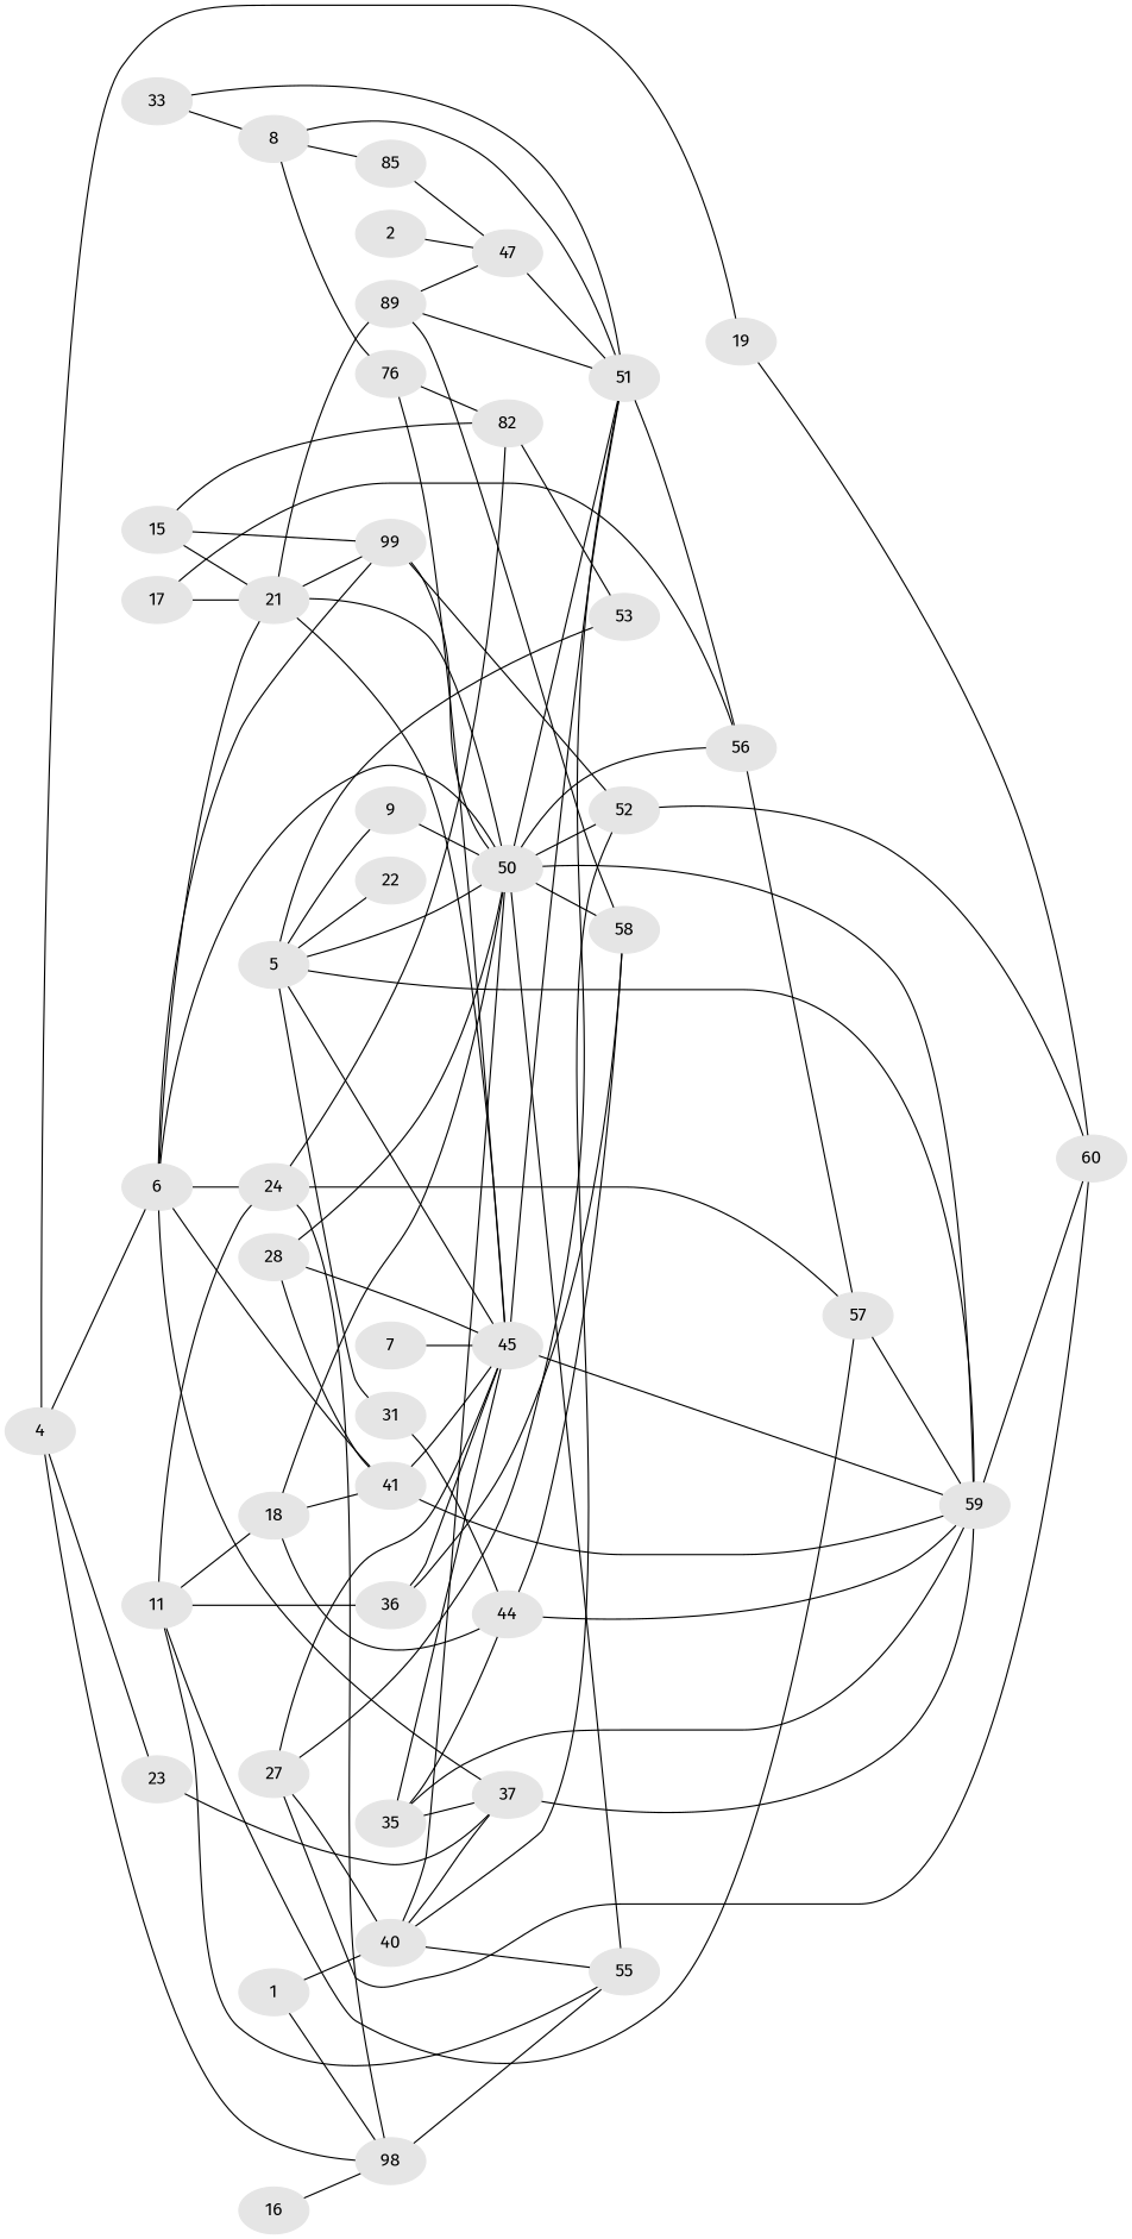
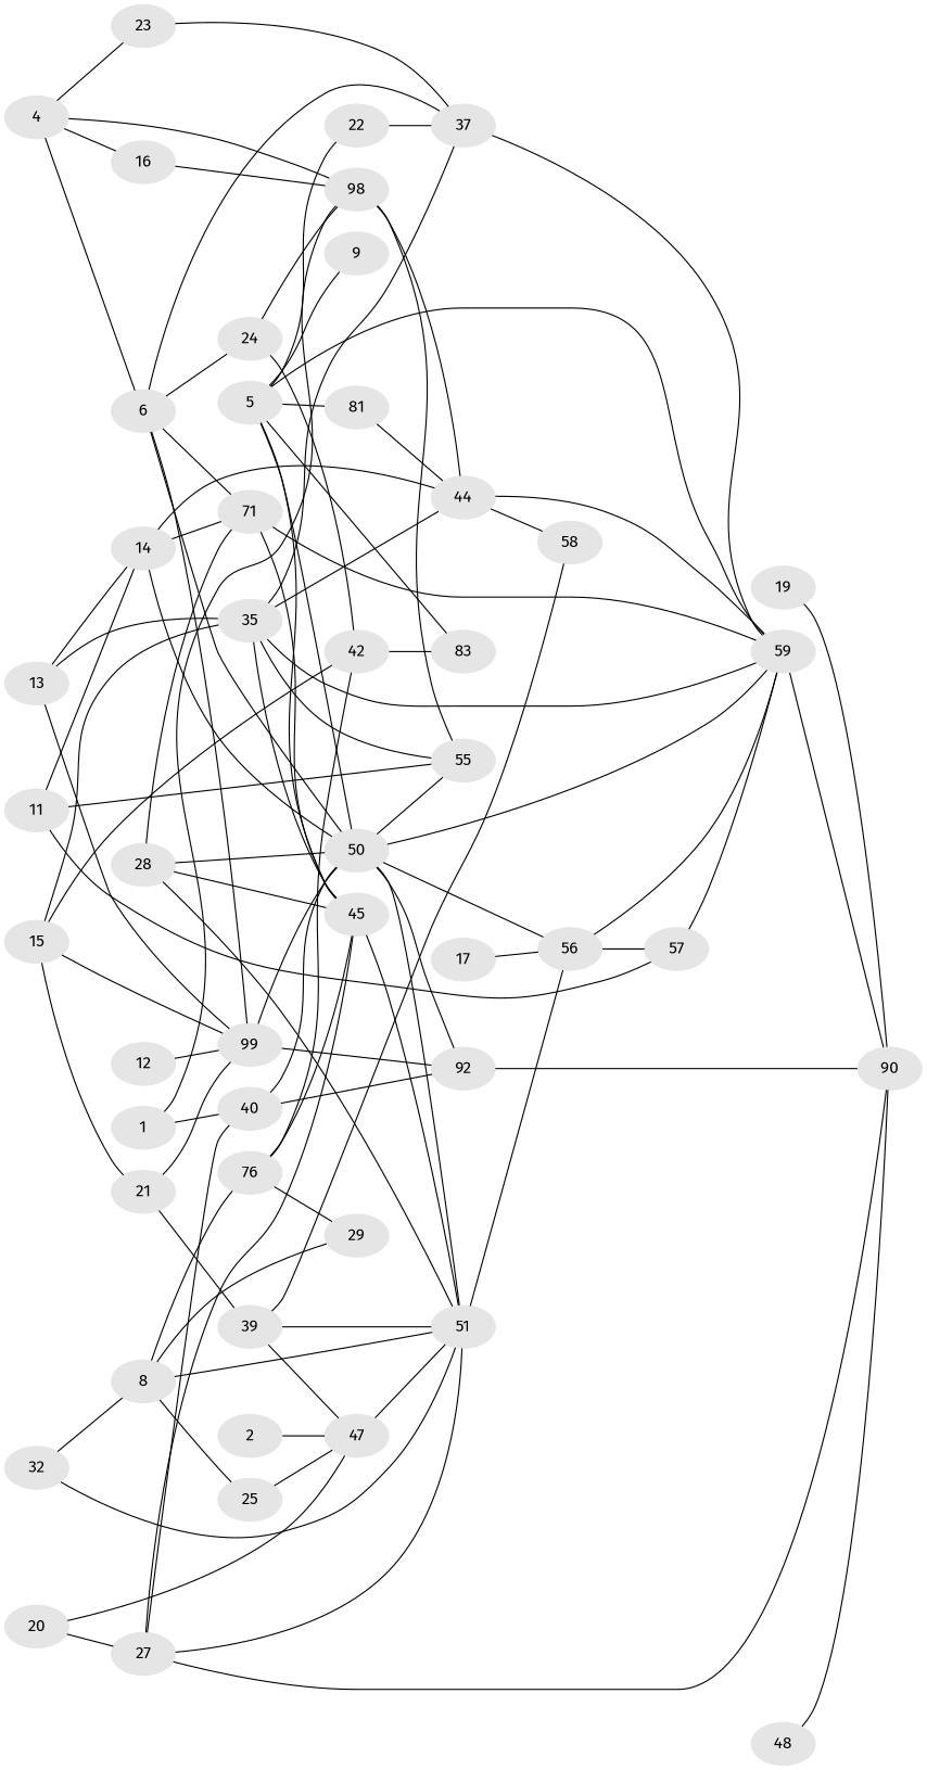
  graph {
    fontname="Fira Sans"
    rankdir=LR
    node [color=gray90 fontname="Fira Sans" style=filled]
    edge [fontname="Fira Sans" weight=1.0]
    n1 [label=98]
    1
    40
    55
    44
    50
-   52
+   52 [label=92]
    2
    47
    51
    4
    6
    19
    23
    21
    24
    37
-   41
+   41 [label=71]
    n19 [label=99]
-   60
+   60 [label=90]
    5
    9
    22
-   31
+   31 [label=81]
    45
-   53
+   53 [label=83]
    59
    56
    58
-   39 [label=89]
+   39
    57
-   42 [label=82]
-   7
+   42
    8
-   25 [label=85]
+   25
    n36 [label=76]
+   29
    11
-   14 [label=18]
-   36
+   14
+   12
+   13
    35
    15
    16
    17
+   20
    27
    28
-   33
+   33 [label=32]
+   48
    n1 -- 55
+   n1 -- 44
    1 -- n1
    1 -- 40
    40 -- 50
    40 -- 52
    44 -- 59
    44 -- 58
    50 -- 55
    50 -- 52
    50 -- 51
    50 -- 59
    50 -- 56
-   50 -- 58
    52 -- 60
    2 -- 47
    47 -- 51
    51 -- 56
    4 -- n1
    4 -- 6
-   4 -- 19
+   4 -- 16
    4 -- 23
    6 -- 50
-   6 -- 21
    6 -- 24
    6 -- 37
    6 -- 41
    6 -- n19
    19 -- 60
    23 -- 37
-   21 -- 50
    21 -- n19
-   21 -- 45
    21 -- 39
    24 -- n1
-   24 -- 57
    24 -- 42
    37 -- 59
    41 -- 45
    41 -- 59 [weight=2.0]
    n19 -- 50
    n19 -- 52
    5 -- 50
    5 -- 9
    5 -- 22
    5 -- 31
    5 -- 45
    5 -- 53
    5 -- 59 [weight=2.0]
-   9 -- 50
-   40 -- 37
+   22 -- 37
    31 -- 44
    45 -- 51
    59 -- 60
-   45 -- 59
+   56 -- 59
    56 -- 57
    39 -- 47
    39 -- 51
    39 -- 58
    57 -- 59
    42 -- 53
-   7 -- 45
    8 -- 51
    8 -- 25
    8 -- n36
+   8 -- 29
    25 -- 47
    n36 -- 45
    n36 -- 42
+   n36 -- 29
    11 -- 55
-   11 -- 24
    11 -- 57
    11 -- 14
-   11 -- 36
    14 -- 44
    14 -- 50
    14 -- 41
-   36 -- 45
-   36 -- 58
-   40 -- 55
+   12 -- n19
+   13 -- n19 [weight=2.0]
+   13 -- 14
+   13 -- 35
+   35 -- 55
    35 -- 44
    35 -- 37
    35 -- 45
    35 -- 59
    15 -- 21
    15 -- n19
    15 -- 42
+   15 -- 35
    16 -- n1
-   17 -- 21
    17 -- 56
+   20 -- 47
+   20 -- 27
    27 -- 40
    27 -- 51
    27 -- 60
    27 -- 45
    28 -- 50
+   28 -- 51
    28 -- 41
    28 -- 45
    33 -- 51
    33 -- 8
+   48 -- 60
  }
